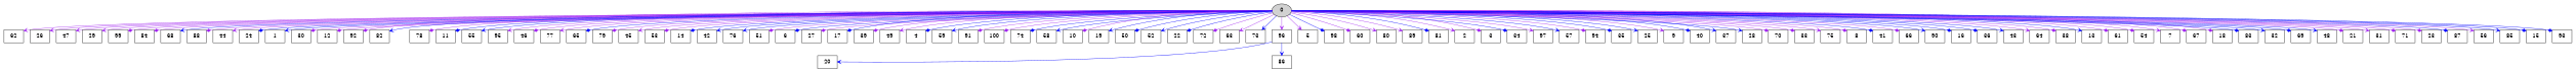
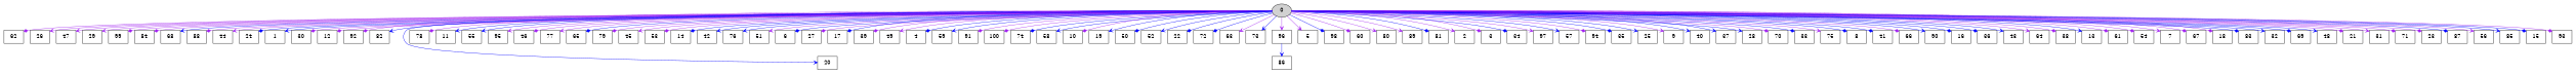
  digraph {
    node [fillcolor=white style=filled shape=box]
    edge [arrowhead=diamond color=purple]
    0 [fillcolor=grey82 shape=""]
    n2 [label="62\n"]
    n3 [label="26\n"]
    n4 [label="47\n"]
    n5 [label="29\n"]
    n6 [label="99\n"]
    n7 [label="84\n"]
    n8 [label="68\n"]
    n9 [label="88\n"]
    n10 [label="44\n"]
    n11 [label="24\n"]
    n12 [label="1\n"]
    n13 [label="30\n"]
    n14 [label="12\n"]
    n15 [label="92\n"]
    n16 [label="82\n"]
    n17 [label="20\n"]
    n18 [label="78\n"]
    n19 [label="11\n"]
    n20 [label="55\n"]
    n21 [label="95\n"]
    n22 [label="46\n"]
    n23 [label="77\n"]
    n24 [label="65\n"]
    n25 [label="79\n"]
    n26 [label="45\n"]
    n27 [label="53\n"]
    n28 [label="14\n"]
    n29 [label="42\n"]
    n30 [label="76\n"]
    n31 [label="51\n"]
    n32 [label="6\n"]
    n33 [label="27\n"]
    n34 [label="17\n"]
    n35 [label="39\n"]
    n36 [label="49\n"]
    n37 [label="4\n"]
    n38 [label="59\n"]
    n39 [label="91\n"]
    n40 [label="100\n"]
    n41 [label="74\n"]
    n42 [label="58\n"]
    n43 [label="10\n"]
    n44 [label="19\n"]
    n45 [label="50\n"]
    n46 [label="52\n"]
    n47 [label="22\n"]
    n48 [label="72\n"]
    n49 [label="63\n"]
    n50 [label="73\n"]
    n51 [label="96\n"]
    n52 [label="5\n"]
    n53 [label="98\n"]
    n54 [label="60\n"]
    n55 [label="80\n"]
    n56 [label="89\n"]
    n57 [label="81\n"]
    n58 [label="2\n"]
    n59 [label="3\n"]
    n60 [label="34\n"]
    n61 [label="97\n"]
    n62 [label="57\n"]
    n63 [label="94\n"]
    n64 [label="35\n"]
    n65 [label="25\n"]
    n66 [label="9\n"]
    n67 [label="40\n"]
    n68 [label="37\n"]
    n69 [label="28\n"]
    n70 [label="70\n"]
    n71 [label="33\n"]
    n72 [label="75\n"]
    n73 [label="8\n"]
    n74 [label="41\n"]
    n75 [label="66\n"]
    n76 [label="90\n"]
    n77 [label="16\n"]
    n78 [label="36\n"]
    n79 [label="43\n"]
    n80 [label="64\n"]
    n81 [label="38\n"]
    n82 [label="13\n"]
    n83 [label="61\n"]
    n84 [label="54\n"]
    n85 [label="7\n"]
    n86 [label="67\n"]
    n87 [label="18\n"]
    n88 [label="83\n"]
    n89 [label="32\n"]
    n90 [label="69\n"]
    n91 [label="48\n"]
    n92 [label="21\n"]
    n93 [label="31\n"]
    n94 [label="71\n"]
    n95 [label="23\n"]
    n96 [label="87\n"]
    n97 [label="56\n"]
    n98 [label="85\n"]
    n99 [label="15\n"]
    n100 [label="93\n"]
    n101 [label="86\n"]
-   0 -> n2 [arrowhead=vee]
+   0 -> n2
    0 -> n3 [arrowhead=vee]
    0 -> n4 [arrowhead=vee]
    0 -> n5 [arrowhead=vee]
    0 -> n6
    0 -> n7
    0 -> n8 [arrowhead=vee color=blue]
    0 -> n9
    0 -> n10 [arrowhead=vee]
    0 -> n11 [color=blue]
    0 -> n12 [arrowhead=vee color=blue]
    0 -> n13
    0 -> n14
    0 -> n15
    0 -> n16 [arrowhead=vee color=blue]
-   n51 -> n17 [arrowhead=vee color=blue]
+   0 -> n17 [arrowhead=vee color=blue]
    0 -> n18
-   0 -> n19 [color=blue]
+   0 -> n19 [arrowhead=vee color=blue]
    0 -> n20 [arrowhead=vee color=blue]
    0 -> n21 [arrowhead=vee]
    0 -> n22
    0 -> n23 [arrowhead=vee]
    0 -> n24 [color=blue]
    0 -> n25
    0 -> n26 [arrowhead=vee]
    0 -> n27
    0 -> n28 [color=blue]
    0 -> n29 [arrowhead=vee color=blue]
    0 -> n30 [arrowhead=vee color=blue]
-   0 -> n31
+   0 -> n31 [arrowhead=vee]
    0 -> n32 [color=blue]
    0 -> n33
    0 -> n34 [color=blue]
    0 -> n35
    0 -> n36 [arrowhead=vee]
    0 -> n37 [color=blue]
    0 -> n38 [arrowhead=vee color=blue]
    0 -> n39
    0 -> n40
    0 -> n41 [color=blue]
    0 -> n42 [arrowhead=vee color=blue]
    0 -> n43
    0 -> n44 [arrowhead=vee color=blue]
    0 -> n45 [color=blue]
    0 -> n46 [arrowhead=vee color=blue]
    0 -> n47 [color=blue]
-   0 -> n48
+   0 -> n48 [color=blue]
    0 -> n49 [arrowhead=vee]
    0 -> n50 [arrowhead=vee color=blue]
    0 -> n51 [arrowhead=vee]
    0 -> n52 [arrowhead=vee]
    0 -> n53 [color=blue]
    0 -> n54
    0 -> n55 [arrowhead=vee]
    0 -> n56 [arrowhead=vee]
    0 -> n57 [color=blue]
    0 -> n58 [arrowhead=vee]
    0 -> n59
    0 -> n60 [color=blue]
    0 -> n61 [arrowhead=vee]
    0 -> n62 [arrowhead=vee color=blue]
    0 -> n63
    0 -> n64 [color=blue]
    0 -> n65 [arrowhead=vee color=blue]
    0 -> n66 [arrowhead=vee]
-   0 -> n67 [color=blue]
+   0 -> n67 [arrowhead=vee color=blue]
    0 -> n68 [arrowhead=vee color=blue]
    0 -> n69 [arrowhead=vee color=blue]
    0 -> n70
-   0 -> n71
+   0 -> n71 [color=blue]
    0 -> n72 [arrowhead=vee]
-   0 -> n73
+   0 -> n73 [color=blue]
    0 -> n74 [color=blue]
    0 -> n75
    0 -> n76 [arrowhead=vee color=blue]
    0 -> n77 [color=blue]
    0 -> n78 [color=blue]
    0 -> n79 [arrowhead=vee color=blue]
    0 -> n80 [arrowhead=vee]
    0 -> n81
    0 -> n82 [arrowhead=vee color=blue]
    0 -> n83
    0 -> n84
    0 -> n85 [arrowhead=vee]
    0 -> n86
    0 -> n87
    0 -> n88 [color=blue]
    0 -> n89 [arrowhead=vee color=blue]
    0 -> n90 [color=blue]
    0 -> n91 [arrowhead=vee color=blue]
    0 -> n92
    0 -> n93 [arrowhead=vee]
    0 -> n94
    0 -> n95
    0 -> n96 [color=blue]
    0 -> n97 [arrowhead=vee]
    0 -> n98 [arrowhead=vee color=blue]
    0 -> n99 [color=blue]
-   0 -> n100 [color=blue]
+   0 -> n100
    n51 -> n101 [arrowhead=vee color=blue]
  }
